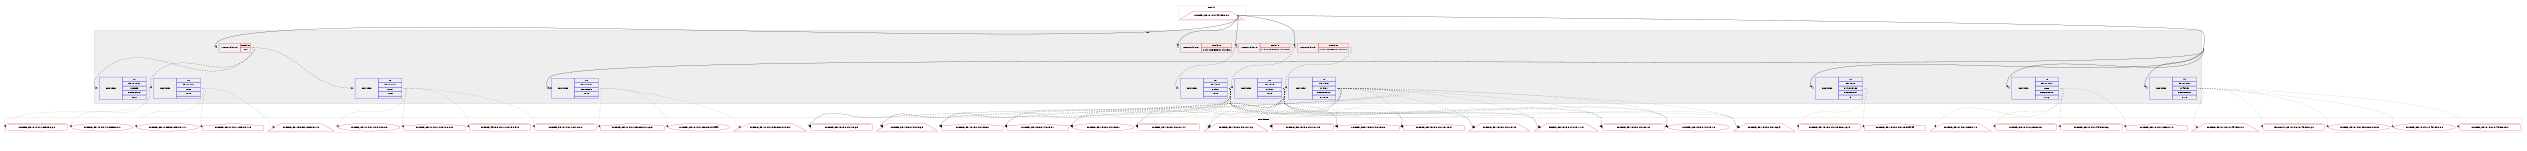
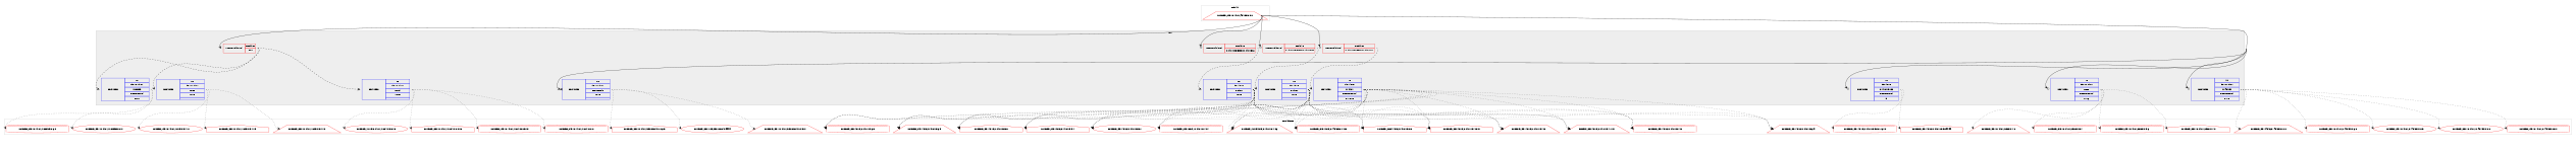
  digraph {
    compound=true
    concentrate=true
    fontname=Helvetica
    fontsize=10
    newrank=true
    rankdir=TB
    ranksep=1.5
    node [color=red fontname=Helvetica fontsize=10 shape=none]
    edge [arrowhead=vee headport=w style=dotted tailport=e weight=100]
    n1 [label="portage://dev-python/flake8-2.1.0" shape=trapezium width=4]
    n2 [color=blue label=<<TABLE BORDER="0" CELLBORDER="1" CELLSPACING="0" CELLPADDING="4" WIDTH="220"><TR><TD ROWSPAN="6" CELLPADDING="30">pack_dep</TD></TR><TR><TD WIDTH="110">no</TD></TR><TR><TD>dev-python</TD></TR><TR><TD>mccabe</TD></TR><TR><TD>greaterequal</TD></TR><TR><TD>0.2.1</TD></TR></TABLE>>]
    n3 [color=blue label=<<TABLE BORDER="0" CELLBORDER="1" CELLSPACING="0" CELLPADDING="4" WIDTH="220"><TR><TD ROWSPAN="6" CELLPADDING="30">pack_dep</TD></TR><TR><TD WIDTH="110">no</TD></TR><TR><TD>dev-python</TD></TR><TR><TD>nose</TD></TR><TR><TD>none</TD></TR><TR><TD></TD></TR></TABLE>>]
    n4 [color=blue label=<<TABLE BORDER="0" CELLBORDER="1" CELLSPACING="0" CELLPADDING="4" WIDTH="220"><TR><TD ROWSPAN="6" CELLPADDING="30">pack_dep</TD></TR><TR><TD WIDTH="110">no</TD></TR><TR><TD>dev-python</TD></TR><TR><TD>mock</TD></TR><TR><TD>none</TD></TR><TR><TD></TD></TR></TABLE>>]
    n5 [label=<<TABLE BORDER="0" CELLBORDER="1" CELLSPACING="0" CELLPADDING="4"><TR><TD ROWSPAN="3" CELLPADDING="10">use_conditional</TD></TR><TR><TD>positive</TD></TR><TR><TD>test</TD></TR></TABLE>>]
    n6 [color=blue label=<<TABLE BORDER="0" CELLBORDER="1" CELLSPACING="0" CELLPADDING="4" WIDTH="220"><TR><TD ROWSPAN="6" CELLPADDING="30">pack_dep</TD></TR><TR><TD WIDTH="110">no</TD></TR><TR><TD>dev-python</TD></TR><TR><TD>setuptools</TD></TR><TR><TD>none</TD></TR><TR><TD></TD></TR></TABLE>>]
    n7 [color=blue label=<<TABLE BORDER="0" CELLBORDER="1" CELLSPACING="0" CELLPADDING="4" WIDTH="220"><TR><TD ROWSPAN="6" CELLPADDING="30">pack_dep</TD></TR><TR><TD WIDTH="110">no</TD></TR><TR><TD>dev-lang</TD></TR><TR><TD>python</TD></TR><TR><TD>greaterequal</TD></TR><TR><TD>2.7.5-r2</TD></TR></TABLE>>]
    n8 [label=<<TABLE BORDER="0" CELLBORDER="1" CELLSPACING="0" CELLPADDING="4"><TR><TD ROWSPAN="3" CELLPADDING="10">use_conditional</TD></TR><TR><TD>positive</TD></TR><TR><TD>python_targets_python2_7</TD></TR></TABLE>>]
    n9 [color=blue label=<<TABLE BORDER="0" CELLBORDER="1" CELLSPACING="0" CELLPADDING="4" WIDTH="220"><TR><TD ROWSPAN="6" CELLPADDING="30">pack_dep</TD></TR><TR><TD WIDTH="110">no</TD></TR><TR><TD>dev-lang</TD></TR><TR><TD>python</TD></TR><TR><TD>none</TD></TR><TR><TD></TD></TR></TABLE>>]
    n10 [label=<<TABLE BORDER="0" CELLBORDER="1" CELLSPACING="0" CELLPADDING="4"><TR><TD ROWSPAN="3" CELLPADDING="10">use_conditional</TD></TR><TR><TD>positive</TD></TR><TR><TD>python_targets_python3_5</TD></TR></TABLE>>]
    n11 [color=blue label=<<TABLE BORDER="0" CELLBORDER="1" CELLSPACING="0" CELLPADDING="4" WIDTH="220"><TR><TD ROWSPAN="6" CELLPADDING="30">pack_dep</TD></TR><TR><TD WIDTH="110">no</TD></TR><TR><TD>dev-lang</TD></TR><TR><TD>python</TD></TR><TR><TD>none</TD></TR><TR><TD></TD></TR></TABLE>>]
    n12 [label=<<TABLE BORDER="0" CELLBORDER="1" CELLSPACING="0" CELLPADDING="4"><TR><TD ROWSPAN="3" CELLPADDING="10">use_conditional</TD></TR><TR><TD>positive</TD></TR><TR><TD>python_targets_python3_6</TD></TR></TABLE>>]
    n13 [color=blue label=<<TABLE BORDER="0" CELLBORDER="1" CELLSPACING="0" CELLPADDING="4" WIDTH="220"><TR><TD ROWSPAN="6" CELLPADDING="30">pack_dep</TD></TR><TR><TD WIDTH="110">no</TD></TR><TR><TD>dev-lang</TD></TR><TR><TD>python-exec</TD></TR><TR><TD>greaterequal</TD></TR><TR><TD>2</TD></TR></TABLE>>]
    n14 [color=blue label=<<TABLE BORDER="0" CELLBORDER="1" CELLSPACING="0" CELLPADDING="4" WIDTH="220"><TR><TD ROWSPAN="6" CELLPADDING="30">pack_dep</TD></TR><TR><TD WIDTH="110">no</TD></TR><TR><TD>dev-python</TD></TR><TR><TD>pep8</TD></TR><TR><TD>greaterequal</TD></TR><TR><TD>1.4.6</TD></TR></TABLE>>]
    n15 [color=blue label=<<TABLE BORDER="0" CELLBORDER="1" CELLSPACING="0" CELLPADDING="4" WIDTH="220"><TR><TD ROWSPAN="6" CELLPADDING="30">pack_dep</TD></TR><TR><TD WIDTH="110">no</TD></TR><TR><TD>dev-python</TD></TR><TR><TD>pyflakes</TD></TR><TR><TD>greaterequal</TD></TR><TR><TD>0.7.3</TD></TR></TABLE>>]
    n16 [label="portage://dev-python/mccabe-0.2.1" shape=ellipse width=4]
    n17 [label="portage://dev-python/mccabe-0.6.1" shape=cylinder width=4]
-   n18 [label="portage://dev-targets/nose-1.3.7-r1" shape=trapezium width=4]
+   n18 [label="portage://dev-python/nose-1.3.7-r1" shape=trapezium width=4]
    n19 [label="portage://dev-python/nose-1.3.7-r3" shape=house width=4]
-   n20 [label="portage://dev-mccabe/nose-1.3.7-r4" shape=ellipse width=4]
+   n20 [label="portage://dev-python/nose-1.3.7-r4" shape=ellipse width=4]
    n21 [label="portage://dev-python/mock-1.0.1-r2" shape=house width=4]
-   n22 [label="portage://dev-python/mock-1.3.0-r2" shape=ellipse width=4]
+   n22 [label="portage://none-python/mock-1.3.0-r2" shape=ellipse width=4]
    n23 [label="portage://dev-python/mock-2.0.0" shape=cylinder width=4]
-   n24 [label="portage://flake-python/mock-3.0.5-r1" shape=cylinder width=4]
+   n24 [label="portage://dev-python/mock-3.0.5-r1" shape=cylinder width=4]
    n25 [label="portage://dev-python/setuptools-40.6.3" shape=house width=4]
    n26 [label="portage://dev-python/setuptools-41.5.1" shape=trapezium width=4]
-   n27 [label="portage://dev-python/setuptools-9999" shape=ellipse width=4]
-   n28 [label="portage://dev-lang/python-2.7.15" shape=cylinder width=4]
-   n29 [label="portage://dev-lang/python-2.7.16" shape=trapezium width=4]
-   n30 [label="portage://dev-lang/python-2.7.17" shape=cylinder width=4]
+   n27 [label="portage://dev-use/setuptools-9999" shape=ellipse width=4]
+   n28 [label="portage://dev-lang/pyflakes-2.7.15" shape=cylinder width=4]
+   n29 [label="portage://nose-lang/python-2.7.16" shape=trapezium width=4]
+   n30 [label="portage://dev-pack/python-2.7.17" shape=cylinder width=4]
    n31 [label="portage://dev-lang/python-3.5.4" shape=ellipse width=4]
    n32 [label="portage://dev-lang/python-3.5.7" shape=house width=4]
    n33 [label="portage://dev-lang/python-3.5.2" shape=house width=4]
    n34 [label="portage://dev-lang/python-3.6.5" shape=trapezium width=4]
    n35 [label="portage://dev-lang/python-3.6.8" shape=cylinder width=4]
    n36 [label="portage://dev-lang/python-3.6.9" shape=trapezium width=4]
-   n37 [label="portage://dev-lang/python-3.7.2" shape=ellipse width=4]
    n38 [label="portage://dev-lang/python-3.7.3" shape=cylinder width=4]
    n39 [label="targets://dev-lang/python-3.7.4-r1" shape=trapezium width=4]
    n40 [label="portage://dev-lang/python-3.7.5" shape=trapezium width=4]
    n41 [label="portage://dev-lang/python-3.7.5-r1" shape=house width=4]
    n42 [label="portage://pack-lang/python-3.8.0" shape=house width=4]
    n43 [label="portage://dev-lang/python-exec-2.4.6-r1" shape=cylinder width=4]
    n44 [label="portage://dev-lang/python-exec-9999" shape=house width=4]
-   n45 [label="portage://dev-python/flake8-1.5.6" shape=cylinder width=4]
+   n45 [label="portage://dev-python/pep8-1.5.6" shape=cylinder width=4]
    n46 [label="portage://dev-python/pep8-1.5.7" shape=cylinder width=4]
    n47 [label="portage://dev-python/pep8-1.7.0" shape=trapezium width=4]
    n48 [label="portage://dev-python/pep8-1.7.1" shape=house width=4]
    n49 [label="portage://dev-python/pyflakes-0.8.1" shape=cylinder width=4]
    n50 [label="portage://dev-python/pyflakes-1.0.0" shape=ellipse width=4]
-   n51 [label="portage://dev-python/setuptools-1.2.3" shape=ellipse width=4]
-   n52 [label="setuptools://dev-python/pyflakes-1.6.0" shape=cylinder width=4]
-   n53 [label="portage://dev-python/pyflakes-2.0.0" shape=trapezium width=4]
+   n51 [label="portage://dev-python/pyflakes-1.2.3" shape=ellipse width=4]
+   n52 [label="portage://dev-python/pyflakes-1.6.0" shape=cylinder width=4]
+   n53 [label="portage://dev-flake/pyflakes-2.0.0" shape=trapezium width=4]
    subgraph cluster_1 {
      color=gray
      label=<<i>ebuild</i>>
      rank=same
      n1
    }
    subgraph cluster_2 {
      color=gray
      label=<<i>dependencies</i>>
      subgraph cluster_3 {
        color=gray
        fillcolor="#eeeeee"
        label=<<i>compile</i>>
        style=filled
        subgraph sub_4 {
          color=gray
          fillcolor="#eeeeee"
          label=<<i>compile</i>>
          style=filled
          n5
          subgraph sub_5 {
            color=gray
            fillcolor="#eeeeee"
            label=<<i>compile</i>>
            style=filled
            n2
          }
          subgraph sub_6 {
            color=gray
            fillcolor="#eeeeee"
            label=<<i>compile</i>>
            style=filled
            n3
          }
          subgraph sub_7 {
            color=gray
            fillcolor="#eeeeee"
            label=<<i>compile</i>>
            style=filled
            n4
          }
        }
        subgraph sub_8 {
          color=gray
          fillcolor="#eeeeee"
          label=<<i>compile</i>>
          style=filled
          n6
        }
      }
      subgraph cluster_9 {
        color=gray
        fillcolor="#eeeeee"
        label=<<i>compile and run</i>>
        style=filled
        subgraph sub_10 {
          color=gray
          fillcolor="#eeeeee"
          label=<<i>compile and run</i>>
          style=filled
          n8
          subgraph sub_11 {
            color=gray
            fillcolor="#eeeeee"
            label=<<i>compile and run</i>>
            style=filled
            n7
          }
        }
        subgraph sub_12 {
          color=gray
          fillcolor="#eeeeee"
          label=<<i>compile and run</i>>
          style=filled
          n10
          subgraph sub_13 {
            color=gray
            fillcolor="#eeeeee"
            label=<<i>compile and run</i>>
            style=filled
            n9
          }
        }
        subgraph sub_14 {
          color=gray
          fillcolor="#eeeeee"
          label=<<i>compile and run</i>>
          style=filled
          n12
          subgraph sub_15 {
            color=gray
            fillcolor="#eeeeee"
            label=<<i>compile and run</i>>
            style=filled
            n11
          }
        }
        subgraph sub_16 {
          color=gray
          fillcolor="#eeeeee"
          label=<<i>compile and run</i>>
          style=filled
          n13
        }
        subgraph sub_17 {
          color=gray
          fillcolor="#eeeeee"
          label=<<i>compile and run</i>>
          style=filled
          n14
        }
        subgraph sub_18 {
          color=gray
          fillcolor="#eeeeee"
          label=<<i>compile and run</i>>
          style=filled
          n15
        }
      }
      subgraph cluster_19 {
        color=gray
        fillcolor="#eeeeee"
        label=<<i>run</i>>
        style=filled
      }
    }
    subgraph cluster_20 {
      color=gray
      label=<<i>candidates</i>>
      rank=same
      subgraph sub_21 {
        color=black
        label=<<i>candidates</i>>
        nodesep=1
        rank=same
        n16
        n17
      }
      subgraph sub_22 {
        color=black
        label=<<i>candidates</i>>
        nodesep=1
        rank=same
        n18
        n19
        n20
      }
      subgraph sub_23 {
        color=black
        label=<<i>candidates</i>>
        nodesep=1
        rank=same
        n21
        n22
        n23
        n24
      }
      subgraph sub_24 {
        color=black
        label=<<i>candidates</i>>
        nodesep=1
        rank=same
        n25
        n26
        n27
      }
      subgraph sub_25 {
        color=black
        label=<<i>candidates</i>>
        nodesep=1
        rank=same
        n28
        n29
        n30
        n31
        n32
        n33
        n34
        n35
        n36
-       n37
        n38
        n39
        n40
        n41
        n42
      }
      subgraph sub_26 {
        color=black
        label=<<i>candidates</i>>
        nodesep=1
        rank=same
        n28
        n29
        n30
        n31
        n32
        n33
        n34
        n35
        n36
-       n37
        n38
        n39
        n40
        n41
        n42
      }
      subgraph sub_27 {
        color=black
        label=<<i>candidates</i>>
        nodesep=1
        rank=same
        n28
        n29
        n30
        n31
        n32
        n33
        n34
        n35
        n36
-       n37
        n38
        n39
        n40
        n41
        n42
      }
      subgraph sub_28 {
        color=black
        label=<<i>candidates</i>>
        nodesep=1
        rank=same
        n43
        n44
      }
      subgraph sub_29 {
        color=black
        label=<<i>candidates</i>>
        nodesep=1
        rank=same
        n45
        n46
        n47
        n48
      }
      subgraph sub_30 {
        color=black
        label=<<i>candidates</i>>
        nodesep=1
        rank=same
        n49
        n50
        n51
        n52
        n53
      }
    }
    n1 -> n5 [style=solid weight=20]
    n1 -> n6 [style=solid weight=20]
    n1 -> n8 [arrowhead=odotvee style=solid weight=20]
    n1 -> n10 [arrowhead=odotvee style=solid weight=20]
    n1 -> n12 [arrowhead=odotvee style=solid weight=20]
    n1 -> n13 [arrowhead=odotvee style=solid weight=20]
    n1 -> n14 [arrowhead=odotvee style=solid weight=20]
    n1 -> n15 [arrowhead=odotvee style=solid weight=20]
    n2 -> n16
    n2 -> n17
    n3 -> n18
    n3 -> n19
    n3 -> n20
    n4 -> n21
    n4 -> n22
    n4 -> n23
    n4 -> n24
    n5 -> n2 [style=dashed weight=20]
    n5 -> n3 [style=dashed weight=20]
    n5 -> n4 [style=dashed weight=20]
    n6 -> n25
    n6 -> n26
    n6 -> n27
    n7 -> n28
    n7 -> n29
    n7 -> n30
    n7 -> n31
    n7 -> n32
    n7 -> n33
    n7 -> n34
    n7 -> n35
    n7 -> n36
-   n7 -> n37
    n7 -> n38
    n7 -> n39
    n7 -> n40
    n7 -> n41
    n7 -> n42
    n8 -> n7 [style=dashed weight=20]
    n9 -> n28
    n9 -> n29
    n9 -> n30
    n9 -> n31
    n9 -> n32
    n9 -> n33
    n9 -> n34
    n9 -> n35
    n9 -> n36
-   n9 -> n37
    n9 -> n38
    n9 -> n39
    n9 -> n40
    n9 -> n41
    n9 -> n42
    n10 -> n9 [style=dashed weight=20]
    n11 -> n28
    n11 -> n29
    n11 -> n30
    n11 -> n31
    n11 -> n32
    n11 -> n33
    n11 -> n34
    n11 -> n35
    n11 -> n36
-   n11 -> n37
    n11 -> n38
    n11 -> n39
    n11 -> n40
    n11 -> n41
    n11 -> n42
    n12 -> n11 [style=dashed weight=20]
    n13 -> n43
    n13 -> n44
    n14 -> n45
    n14 -> n46
    n14 -> n47
    n14 -> n48
    n15 -> n49
    n15 -> n50
    n15 -> n51
    n15 -> n52
    n15 -> n53
  }
